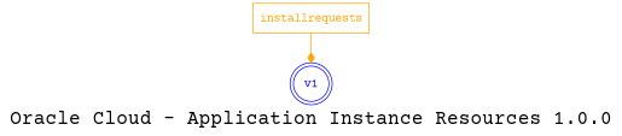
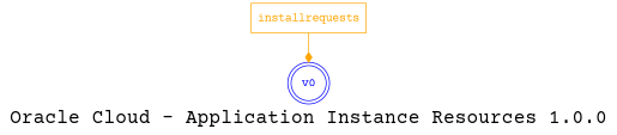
  digraph {
    fontsize=24
    label="Oracle Cloud - Application Instance Resources 1.0.0"
    splines=true
    fontname="Courier Prime"
    node [fontname="Courier Prime"]
-   v1 [color=blue fontcolor=blue shape=doublecircle]
+   v1 [color=blue fontcolor=blue shape=doublecircle label=v0]
    installrequests [color=orange fontcolor=orange shape=box]
    installrequests -> v1 [arrowhead=diamond arrowtail=none color=orange fontcolor=orange fontname="Courier Prime"]
  }
